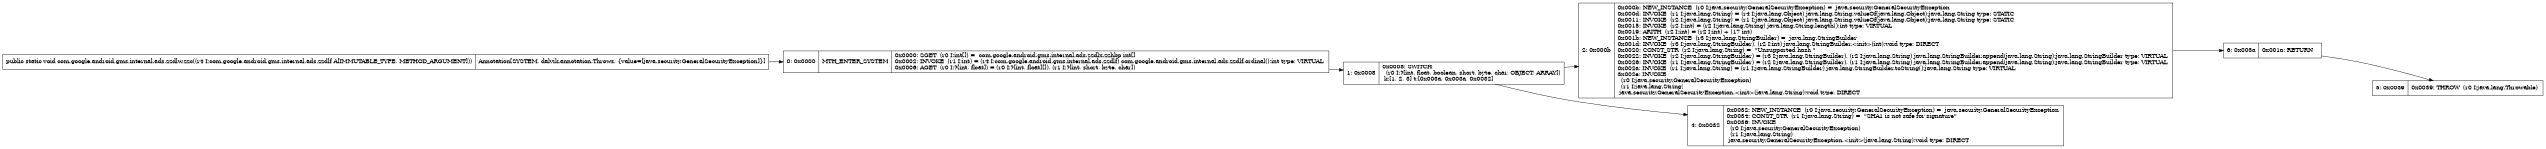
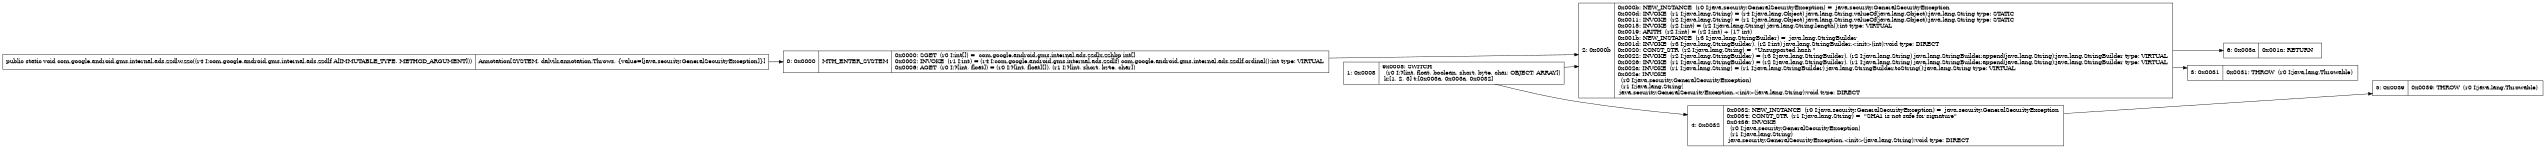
  digraph {
    rankdir=LR
    node [shape=record]
    n1 [label="{0\:\ 0x0000|MTH_ENTER_SYSTEM\l|0x0000: SGET  (r0 I:int[]) =  com.google.android.gms.internal.ads.zzdlx.zzhbp int[] \l0x0002: INVOKE  (r1 I:int) = (r4 I:com.google.android.gms.internal.ads.zzdlf) com.google.android.gms.internal.ads.zzdlf.ordinal():int type: VIRTUAL \l0x0006: AGET  (r0 I:?[int, float]) = (r0 I:?[int, float][]), (r1 I:?[int, short, byte, char]) \l}"]
-   n2 [label="{1\:\ 0x0008|0x0008: SWITCH  \l  (r0 I:?[int, float, boolean, short, byte, char, OBJECT, ARRAY])\l k:[1, 2, 3] t:[0x003a, 0x003a, 0x0032] \l}"]
-   n3 [label="{2\:\ 0x000b|0x000b: NEW_INSTANCE  (r0 I:java.security.GeneralSecurityException) =  java.security.GeneralSecurityException \l0x000d: INVOKE  (r1 I:java.lang.String) = (r4 I:java.lang.Object) java.lang.String.valueOf(java.lang.Object):java.lang.String type: STATIC \l0x0011: INVOKE  (r2 I:java.lang.String) = (r1 I:java.lang.Object) java.lang.String.valueOf(java.lang.Object):java.lang.String type: STATIC \l0x0015: INVOKE  (r2 I:int) = (r2 I:java.lang.String) java.lang.String.length():int type: VIRTUAL \l0x0019: ARITH  (r2 I:int) = (r2 I:int) + (17 int) \l0x001b: NEW_INSTANCE  (r3 I:java.lang.StringBuilder) =  java.lang.StringBuilder \l0x001d: INVOKE  (r3 I:java.lang.StringBuilder), (r2 I:int) java.lang.StringBuilder.\<init\>(int):void type: DIRECT \l0x0020: CONST_STR  (r2 I:java.lang.String) =  \"Unsupported hash \" \l0x0022: INVOKE  (r2 I:java.lang.StringBuilder) = (r3 I:java.lang.StringBuilder), (r2 I:java.lang.String) java.lang.StringBuilder.append(java.lang.String):java.lang.StringBuilder type: VIRTUAL \l0x0026: INVOKE  (r1 I:java.lang.StringBuilder) = (r2 I:java.lang.StringBuilder), (r1 I:java.lang.String) java.lang.StringBuilder.append(java.lang.String):java.lang.StringBuilder type: VIRTUAL \l0x002a: INVOKE  (r1 I:java.lang.String) = (r1 I:java.lang.StringBuilder) java.lang.StringBuilder.toString():java.lang.String type: VIRTUAL \l3x002e: INVOKE  \l  (r0 I:java.security.GeneralSecurityException)\l  (r1 I:java.lang.String)\l java.security.GeneralSecurityException.\<init\>(java.lang.String):void type: DIRECT \l}"]
-   n4 [label="{4\:\ 0x0032|0x0032: NEW_INSTANCE  (r0 I:java.security.GeneralSecurityException) =  java.security.GeneralSecurityException \l0x0034: CONST_STR  (r1 I:java.lang.String) =  \"SHA1 is not safe for signature\" \l0x0036: INVOKE  \l  (r0 I:java.security.GeneralSecurityException)\l  (r1 I:java.lang.String)\l java.security.GeneralSecurityException.\<init\>(java.lang.String):void type: DIRECT \l}"]
+   n2 [label="{1\:\ 0x0008|9x0008: SWITCH  \l  (r0 I:?[int, float, boolean, short, byte, char, OBJECT, ARRAY])\l k:[1, 2, 3] t:[0x003a, 0x003a, 0x0032] \l}"]
+   n3 [label="{2\:\ 0x000b|0x000b: NEW_INSTANCE  (r0 I:java.security.GeneralSecurityException) =  java.security.GeneralSecurityException \l0x000d: INVOKE  (r1 I:java.lang.String) = (r4 I:java.lang.Object) java.lang.String.valueOf(java.lang.Object):java.lang.String type: STATIC \l0x0011: INVOKE  (r2 I:java.lang.String) = (r1 I:java.lang.Object) java.lang.String.valueOf(java.lang.Object):java.lang.String type: STATIC \l0x0015: INVOKE  (r2 I:int) = (r2 I:java.lang.String) java.lang.String.length():int type: VIRTUAL \l0x0019: ARITH  (r2 I:int) = (r2 I:int) + (17 int) \l0x001b: NEW_INSTANCE  (r3 I:java.lang.StringBuilder) =  java.lang.StringBuilder \l0x001d: INVOKE  (r3 I:java.lang.StringBuilder), (r2 I:int) java.lang.StringBuilder.\<init\>(int):void type: DIRECT \l0x0020: CONST_STR  (r2 I:java.lang.String) =  \"Unsupported hash \" \l0x0022: INVOKE  (r2 I:java.lang.StringBuilder) = (r3 I:java.lang.StringBuilder), (r2 I:java.lang.String) java.lang.StringBuilder.append(java.lang.String):java.lang.StringBuilder type: VIRTUAL \l0x0026: INVOKE  (r1 I:java.lang.StringBuilder) = (r2 I:java.lang.StringBuilder), (r1 I:java.lang.String) java.lang.StringBuilder.append(java.lang.String):java.lang.StringBuilder type: VIRTUAL \l0x002a: INVOKE  (r1 I:java.lang.String) = (r1 I:java.lang.StringBuilder) java.lang.StringBuilder.toString():java.lang.String type: VIRTUAL \l0x002e: INVOKE  \l  (r0 I:java.security.GeneralSecurityException)\l  (r1 I:java.lang.String)\l java.security.GeneralSecurityException.\<init\>(java.lang.String):void type: DIRECT \l}"]
+   n4 [label="{4\:\ 0x0032|0x0032: NEW_INSTANCE  (r0 I:java.security.GeneralSecurityException) =  java.security.GeneralSecurityException \l0x0034: CONST_STR  (r1 I:java.lang.String) =  \"SHA1 is not safe for signature\" \l0x0436: INVOKE  \l  (r0 I:java.security.GeneralSecurityException)\l  (r1 I:java.lang.String)\l java.security.GeneralSecurityException.\<init\>(java.lang.String):void type: DIRECT \l}"]
    n5 [label="{6\:\ 0x003a|0x001a: RETURN   \l}"]
+   n6 [label="{3\:\ 0x0031|0x0031: THROW  (r0 I:java.lang.Throwable) \l}"]
    n7 [label="{5\:\ 0x0039|0x0039: THROW  (r0 I:java.lang.Throwable) \l}"]
    n8 [label="{public static void com.google.android.gms.internal.ads.zzdlw.zzc((r4 I:com.google.android.gms.internal.ads.zzdlf A[IMMUTABLE_TYPE, METHOD_ARGUMENT]))  | Annotation[SYSTEM, dalvik.annotation.Throws, \{value=[java.security.GeneralSecurityException]\}]\l}"]
-   n1 -> n2
+   n1 -> n3
    n2 -> n3
    n2 -> n4
    n3 -> n5
-   n5 -> n7
+   n3 -> n6
+   n4 -> n7
    n8 -> n1
  }
